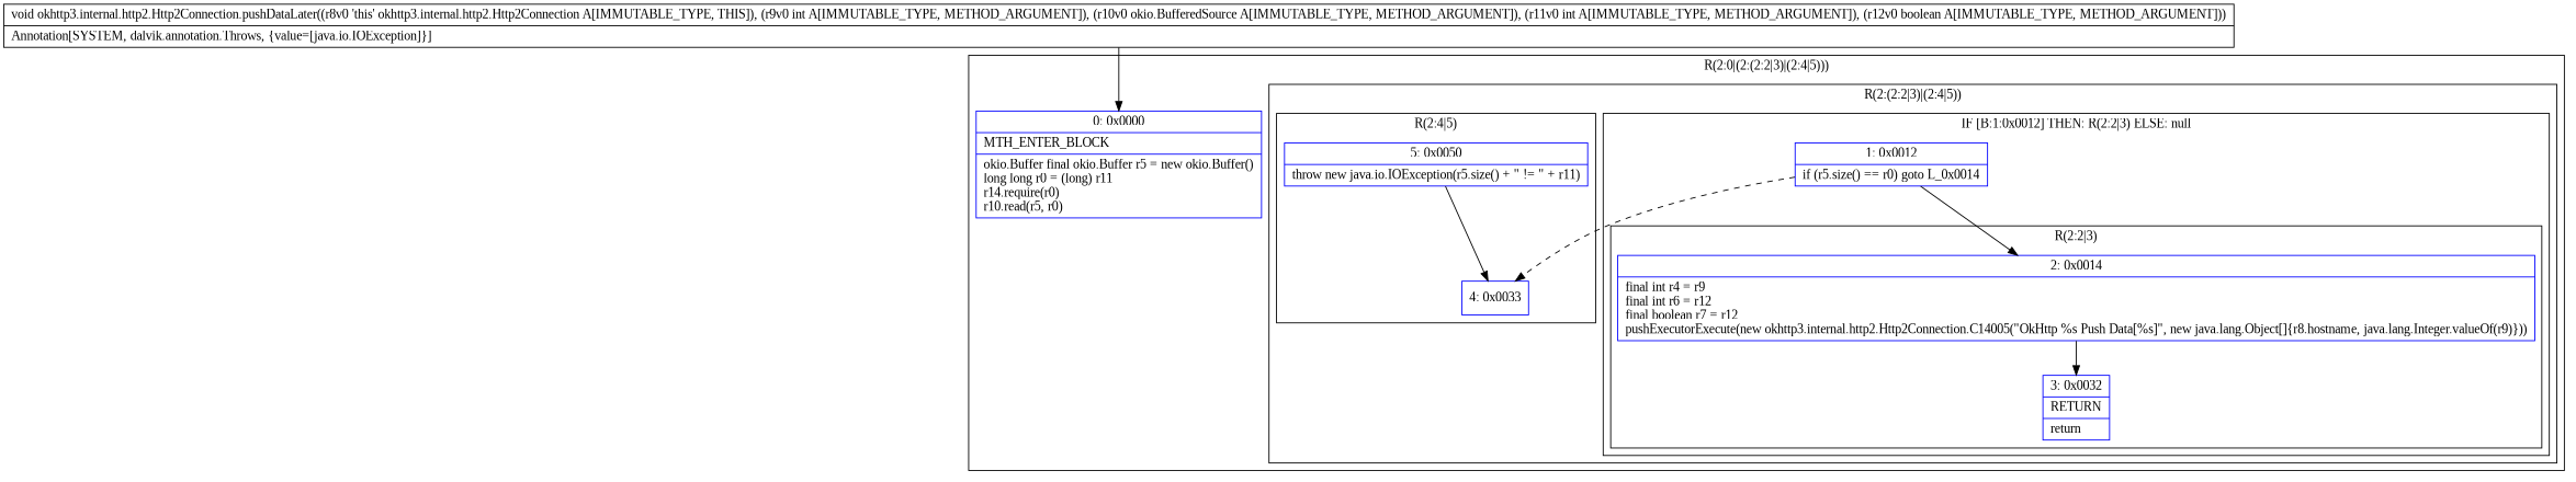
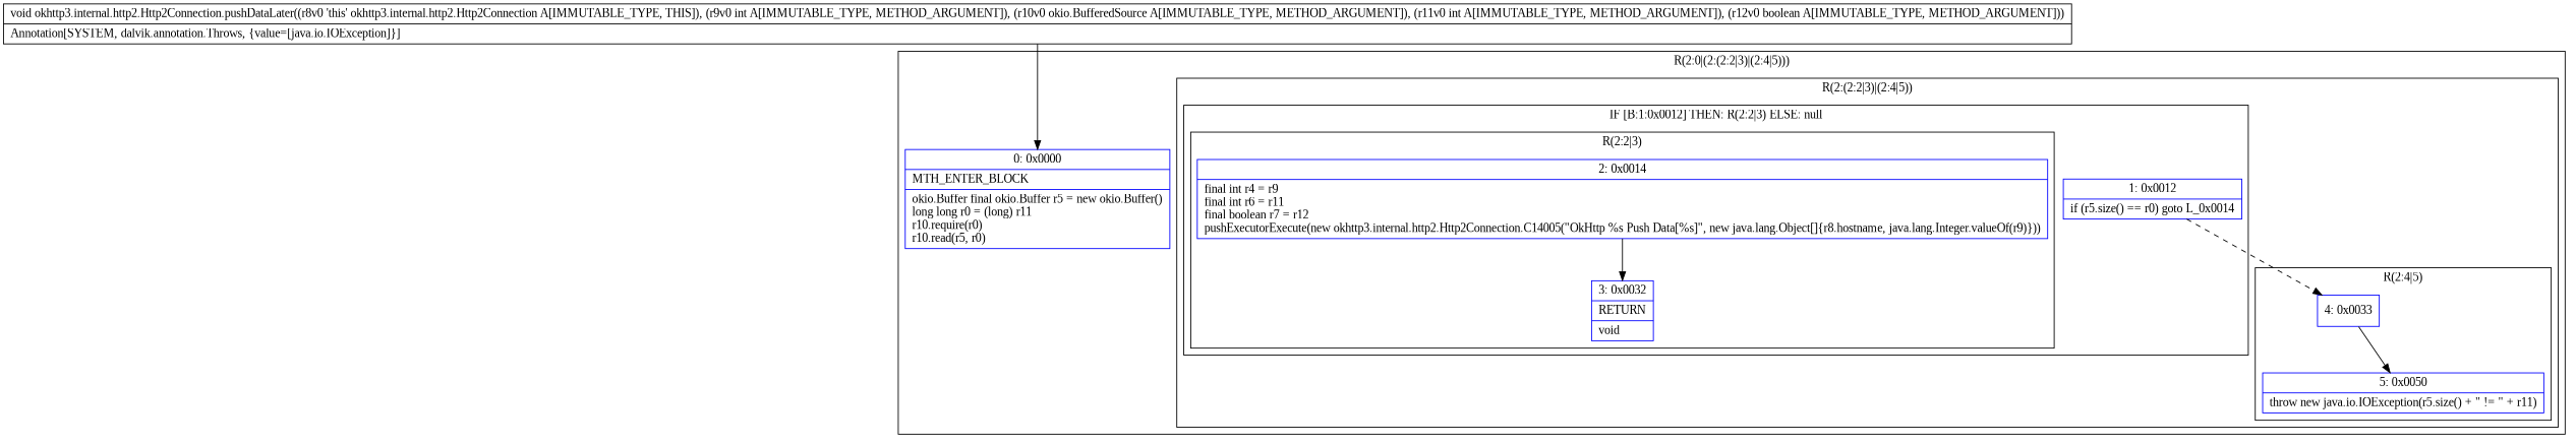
  digraph {
    fontname="Liberation Serif"
    node [color=blue fontname="Liberation Serif" shape=record]
    edge [fontname="Liberation Serif"]
-   n1 [label="{2\:\ 0x0014|final int r4 = r9\lfinal int r6 = r12\lfinal boolean r7 = r12\lpushExecutorExecute(new okhttp3.internal.http2.Http2Connection.C14005(\"OkHttp %s Push Data[%s]\", new java.lang.Object[]\{r8.hostname, java.lang.Integer.valueOf(r9)\}))\l}"]
-   n2 [label="{3\:\ 0x0032|RETURN\l|return\l}"]
+   n1 [label="{2\:\ 0x0014|final int r4 = r9\lfinal int r6 = r11\lfinal boolean r7 = r12\lpushExecutorExecute(new okhttp3.internal.http2.Http2Connection.C14005(\"OkHttp %s Push Data[%s]\", new java.lang.Object[]\{r8.hostname, java.lang.Integer.valueOf(r9)\}))\l}"]
+   n2 [label="{3\:\ 0x0032|RETURN\l|void\l}"]
    n3 [label="{1\:\ 0x0012|if (r5.size() == r0) goto L_0x0014\l}"]
    n4 [label="{4\:\ 0x0033}"]
    n5 [label="{5\:\ 0x0050|throw new java.io.IOException(r5.size() + \" != \" + r11)\l}"]
-   n6 [label="{0\:\ 0x0000|MTH_ENTER_BLOCK\l|okio.Buffer final okio.Buffer r5 = new okio.Buffer()\llong long r0 = (long) r11\lr14.require(r0)\lr10.read(r5, r0)\l}"]
+   n6 [label="{0\:\ 0x0000|MTH_ENTER_BLOCK\l|okio.Buffer final okio.Buffer r5 = new okio.Buffer()\llong long r0 = (long) r11\lr10.require(r0)\lr10.read(r5, r0)\l}"]
    n7 [label="{void okhttp3.internal.http2.Http2Connection.pushDataLater((r8v0 'this' okhttp3.internal.http2.Http2Connection A[IMMUTABLE_TYPE, THIS]), (r9v0 int A[IMMUTABLE_TYPE, METHOD_ARGUMENT]), (r10v0 okio.BufferedSource A[IMMUTABLE_TYPE, METHOD_ARGUMENT]), (r11v0 int A[IMMUTABLE_TYPE, METHOD_ARGUMENT]), (r12v0 boolean A[IMMUTABLE_TYPE, METHOD_ARGUMENT]))  | Annotation[SYSTEM, dalvik.annotation.Throws, \{value=[java.io.IOException]\}]\l}" color=""]
    subgraph cluster_1 {
      label="R(2:0|(2:(2:2|3)|(2:4|5)))"
      n6
      subgraph cluster_2 {
        label="R(2:(2:2|3)|(2:4|5))"
        subgraph cluster_3 {
          label="IF [B:1:0x0012] THEN: R(2:2|3) ELSE: null"
          n3
          subgraph cluster_4 {
            label="R(2:2|3)"
            n1
            n2
          }
        }
        subgraph cluster_5 {
          label="R(2:4|5)"
          n4
          n5
        }
      }
    }
    n1 -> n2
-   n3 -> n1
    n3 -> n4 [style=dashed]
-   n5 -> n4
+   n4 -> n5
    n7 -> n6
  }
